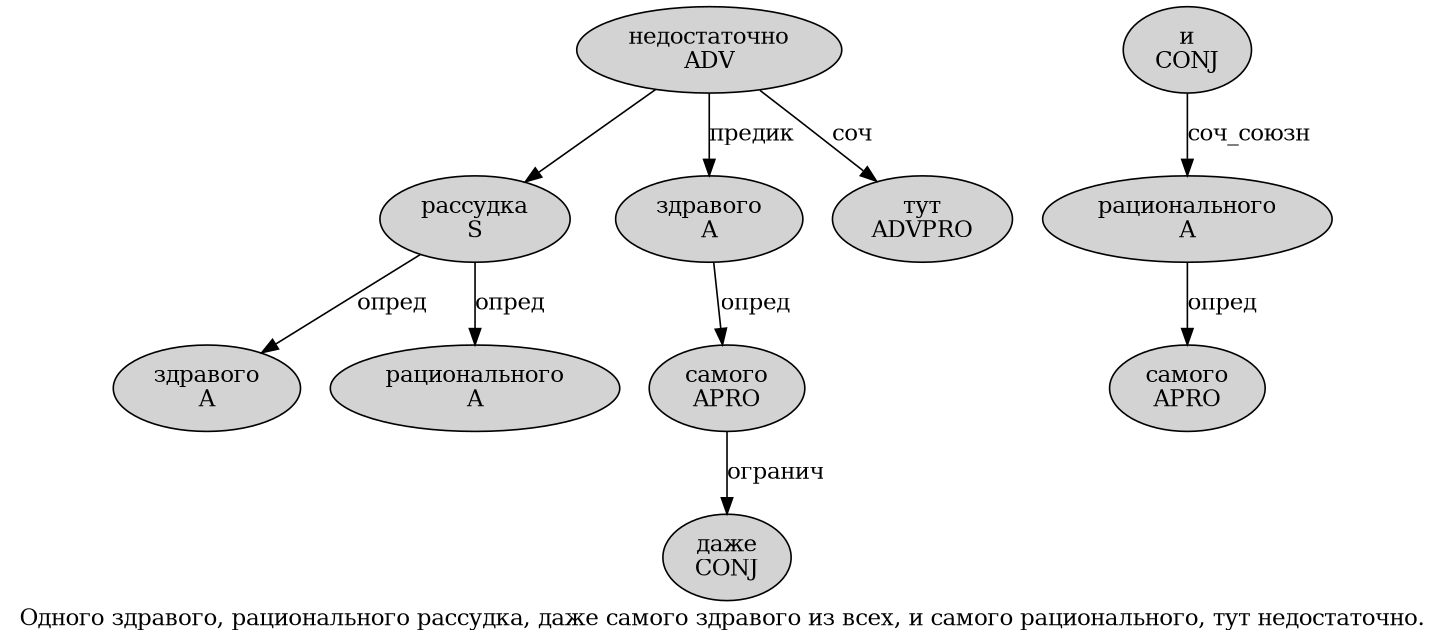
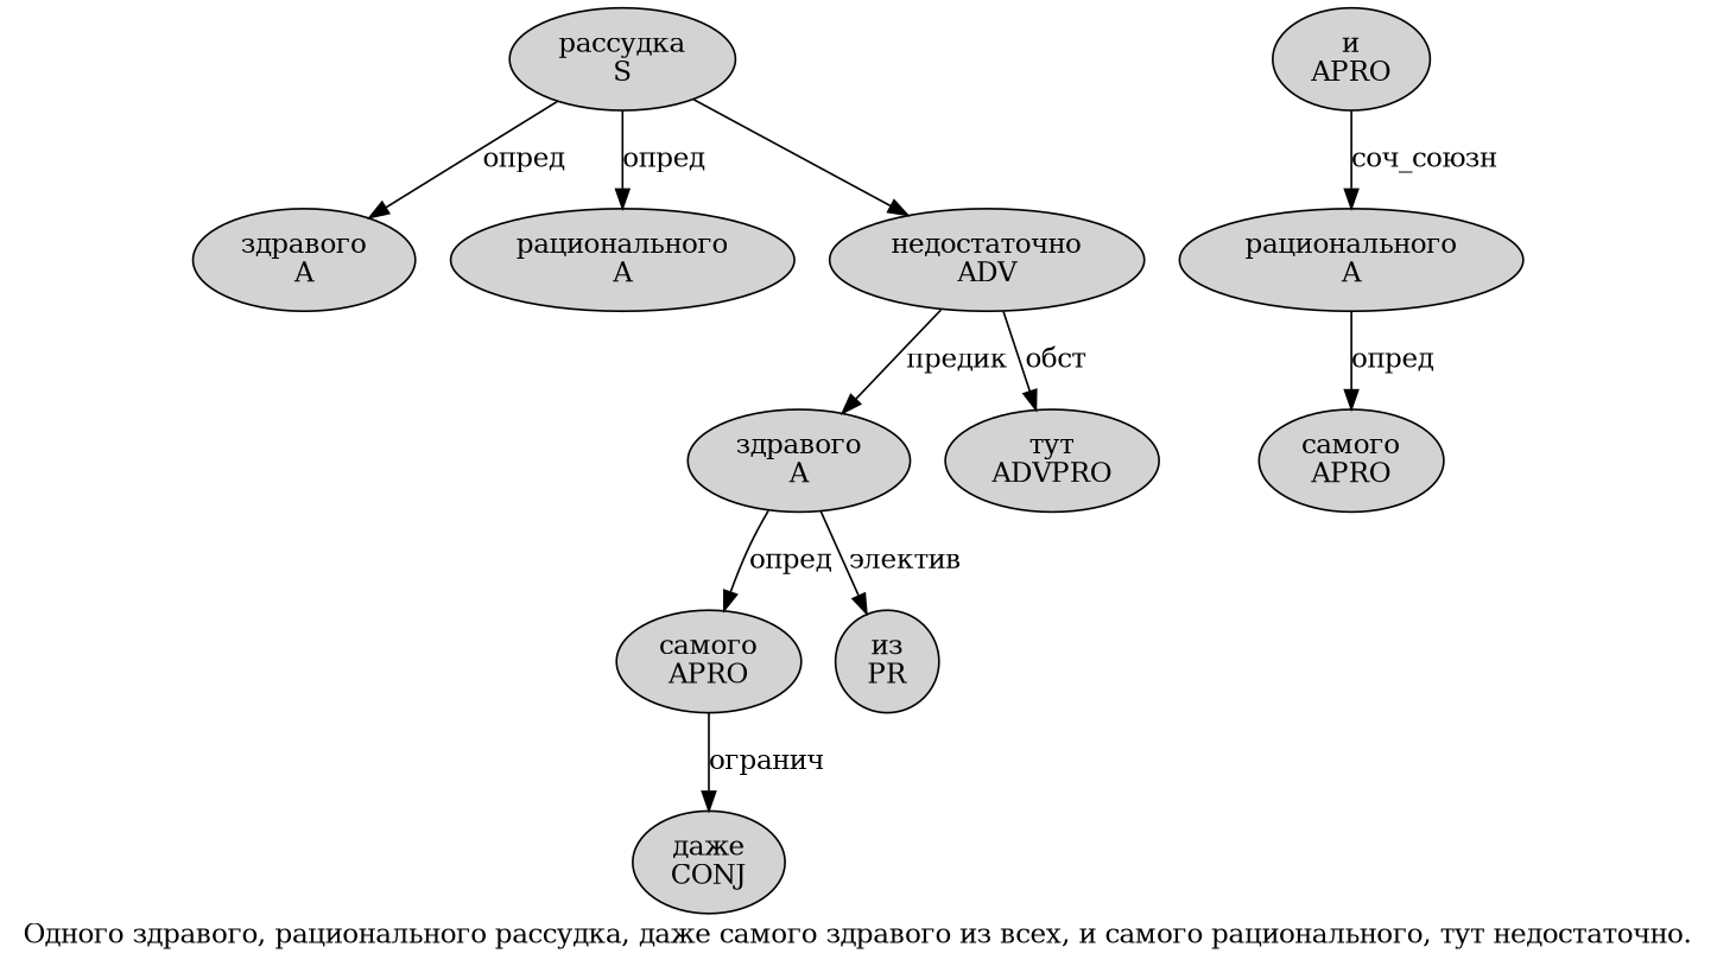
  digraph {
    label="Одного здравого, рационального рассудка, даже самого здравого из всех, и самого рационального, тут недостаточно."
    node [fillcolor=lightgray penwidth=1 shape=ellipse style=filled]
    n1 [label="здравого\nA"]
    n2 [label="рационального\nA"]
    n3 [label="рассудка\nS"]
    n4 [label="недостаточно\nADV"]
    n5 [label="здравого\nA"]
    n6 [label="тут\nADVPRO"]
    n7 [label="даже\nCONJ"]
    n8 [label="самого\nAPRO"]
-   n10 [label="и\nCONJ"]
+   n9 [label="из\nPR"]
+   n10 [label="и\nAPRO"]
    n11 [label="рационального\nA"]
    n12 [label="самого\nAPRO"]
    n3 -> n1 [label="опред"]
    n3 -> n2 [label="опред"]
-   n4 -> n3
+   n3 -> n4
    n4 -> n5 [label="предик"]
-   n4 -> n6 [label="соч"]
+   n4 -> n6 [label="обст"]
    n5 -> n8 [label="опред"]
+   n5 -> n9 [label="электив"]
    n8 -> n7 [label="огранич"]
    n10 -> n11 [label="соч_союзн"]
    n11 -> n12 [label="опред"]
  }
